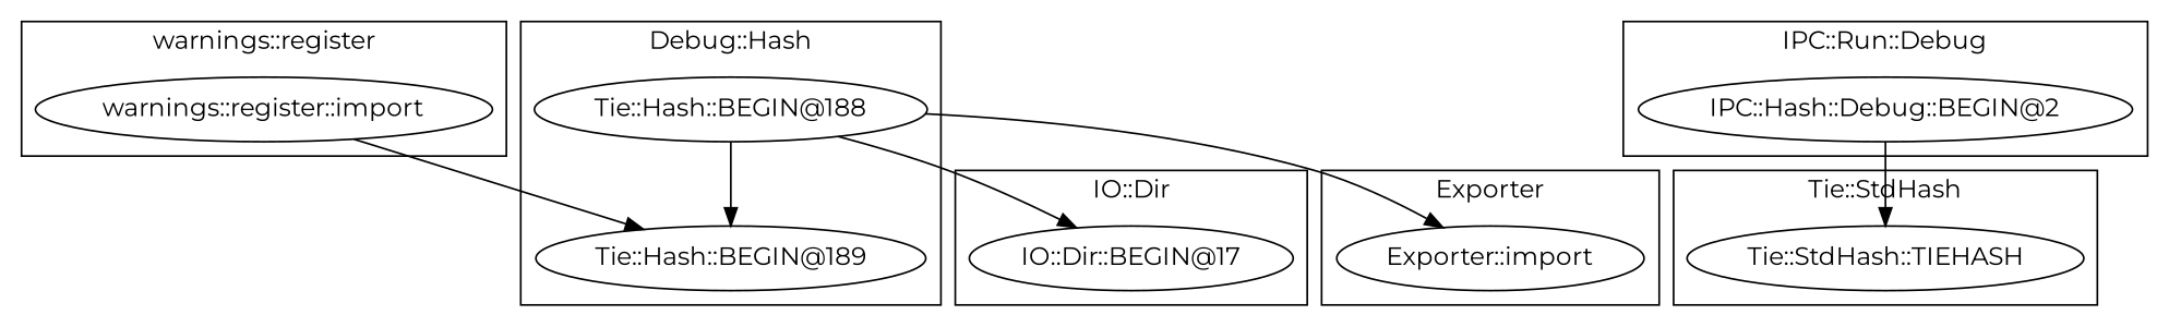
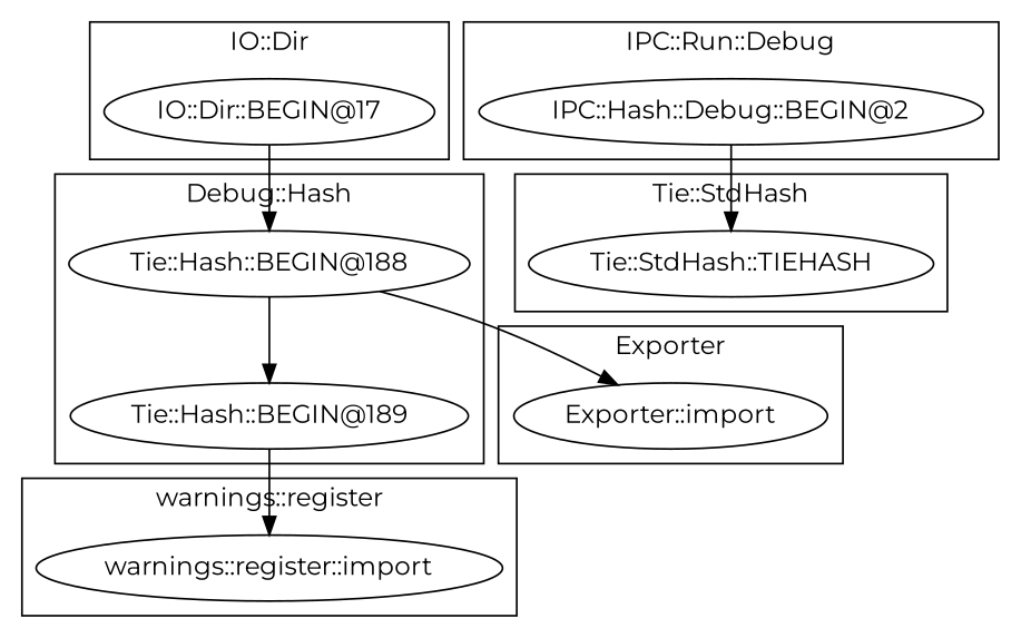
  digraph {
    fontname=Montserrat
    node [fontname=Montserrat]
    edge [fontname=Montserrat]
    "IO::Dir::BEGIN@17"
    n2 [label="IPC::Hash::Debug::BEGIN@2"]
    "Tie::StdHash::TIEHASH"
    "warnings::register::import"
    "Exporter::import"
    "Tie::Hash::BEGIN@188"
    "Tie::Hash::BEGIN@189"
    subgraph cluster_1 {
      label="IO::Dir"
      "IO::Dir::BEGIN@17"
    }
    subgraph cluster_2 {
      label="IPC::Run::Debug"
      n2
    }
    subgraph cluster_3 {
      label="Tie::StdHash"
      "Tie::StdHash::TIEHASH"
    }
    subgraph cluster_4 {
      label="warnings::register"
      "warnings::register::import"
    }
    subgraph cluster_5 {
      label=Exporter
      "Exporter::import"
    }
    subgraph cluster_6 {
      label="Debug::Hash"
      "Tie::Hash::BEGIN@188"
      "Tie::Hash::BEGIN@189"
    }
-   "Tie::Hash::BEGIN@188" -> "IO::Dir::BEGIN@17"
+   "IO::Dir::BEGIN@17" -> "Tie::Hash::BEGIN@188"
    n2 -> "Tie::StdHash::TIEHASH"
    "Tie::Hash::BEGIN@188" -> "Exporter::import"
    "Tie::Hash::BEGIN@188" -> "Tie::Hash::BEGIN@189"
-   "warnings::register::import" -> "Tie::Hash::BEGIN@189"
+   "Tie::Hash::BEGIN@189" -> "warnings::register::import"
  }
